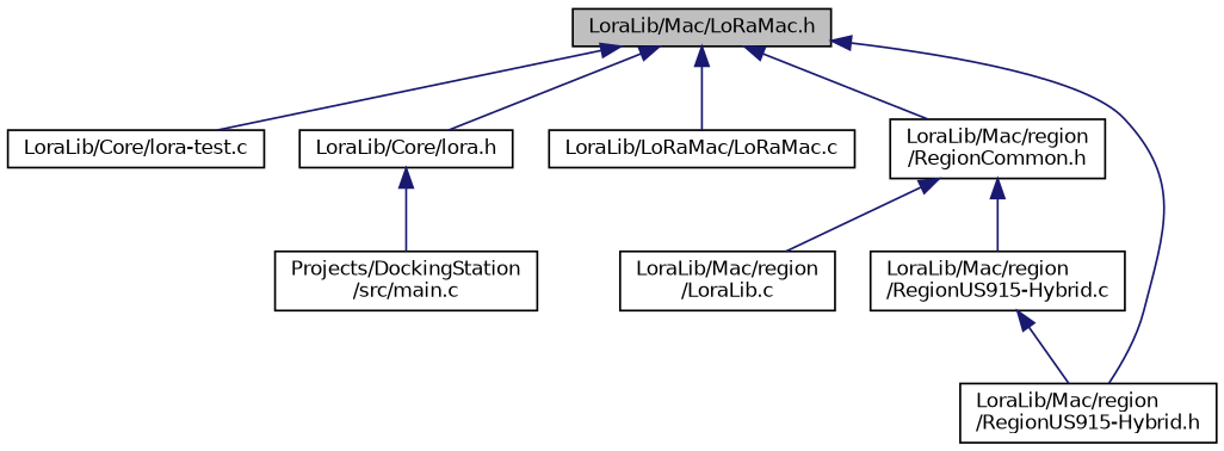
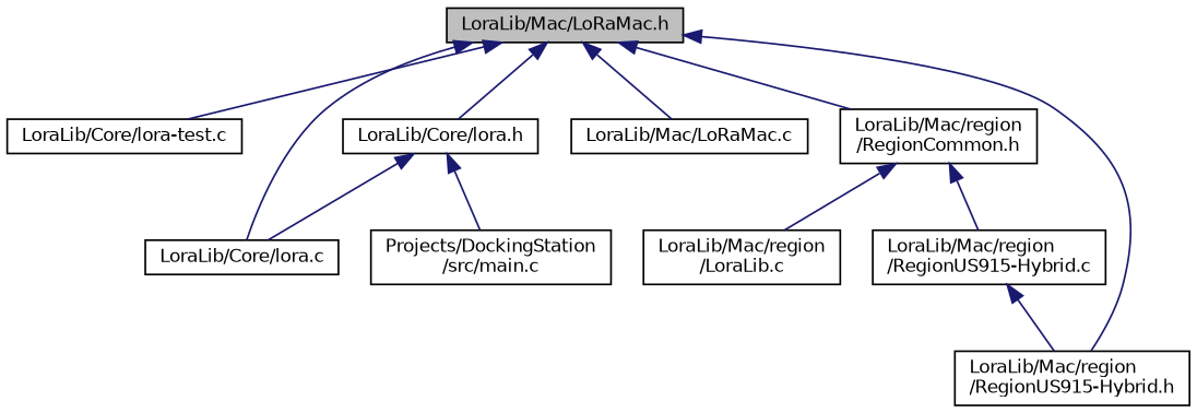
  digraph {
    node [color=black fillcolor=white fontname=Helvetica fontsize=10 shape=record style=filled]
    edge [color=midnightblue dir=back fontname=Helvetica fontsize=10 labelfontname=Helvetica labelfontsize=10 style=solid]
    n1 [fillcolor=grey75 fontcolor=black height=0.2 label="LoraLib/Mac/LoRaMac.h" width=0.4]
    n2 [height=0.2 label="LoraLib/Core/lora-test.c" width=0.4]
    n3 [height=0.2 label="LoraLib/Core/lora.h" width=0.4]
-   n5 [height=0.2 label="LoraLib/LoRaMac/LoRaMac.c" width=0.4]
+   n4 [height=0.2 label="LoraLib/Core/lora.c" width=0.4]
+   n5 [height=0.2 label="LoraLib/Mac/LoRaMac.c" width=0.4]
    n6 [height=0.2 label="LoraLib/Mac/region\l/RegionCommon.h" width=0.4]
    n7 [height=0.2 label="LoraLib/Mac/region\l/RegionUS915-Hybrid.h" width=0.4]
    n8 [height=0.2 label="Projects/DockingStation\l/src/main.c" width=0.4]
    n9 [height=0.2 label="LoraLib/Mac/region\l/LoraLib.c" width=0.4]
    n10 [height=0.2 label="LoraLib/Mac/region\l/RegionUS915-Hybrid.c" width=0.4]
    n1 -> n2
    n1 -> n3
+   n1 -> n4
    n1 -> n5
    n1 -> n6
    n1 -> n7
+   n3 -> n4
    n3 -> n8
    n6 -> n9
    n6 -> n10
    n10 -> n7
  }
